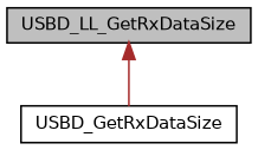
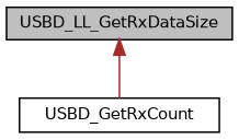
  digraph {
    rankdir=TB
    node [color=black fontname=Helvetica fontsize=10 shape=record style=filled]
    n1 [fillcolor=grey75 fontcolor=black height=0.2 label=USBD_LL_GetRxDataSize width=0.4]
-   n2 [fillcolor=white height=0.2 label=USBD_GetRxDataSize width=0.4]
+   n2 [fillcolor=white height=0.2 label=USBD_GetRxCount width=0.4]
    n1 -> n2 [color=brown dir=back fontname=Helvetica fontsize=10 labelfontname=Helvetica labelfontsize=10 style=solid]
  }
